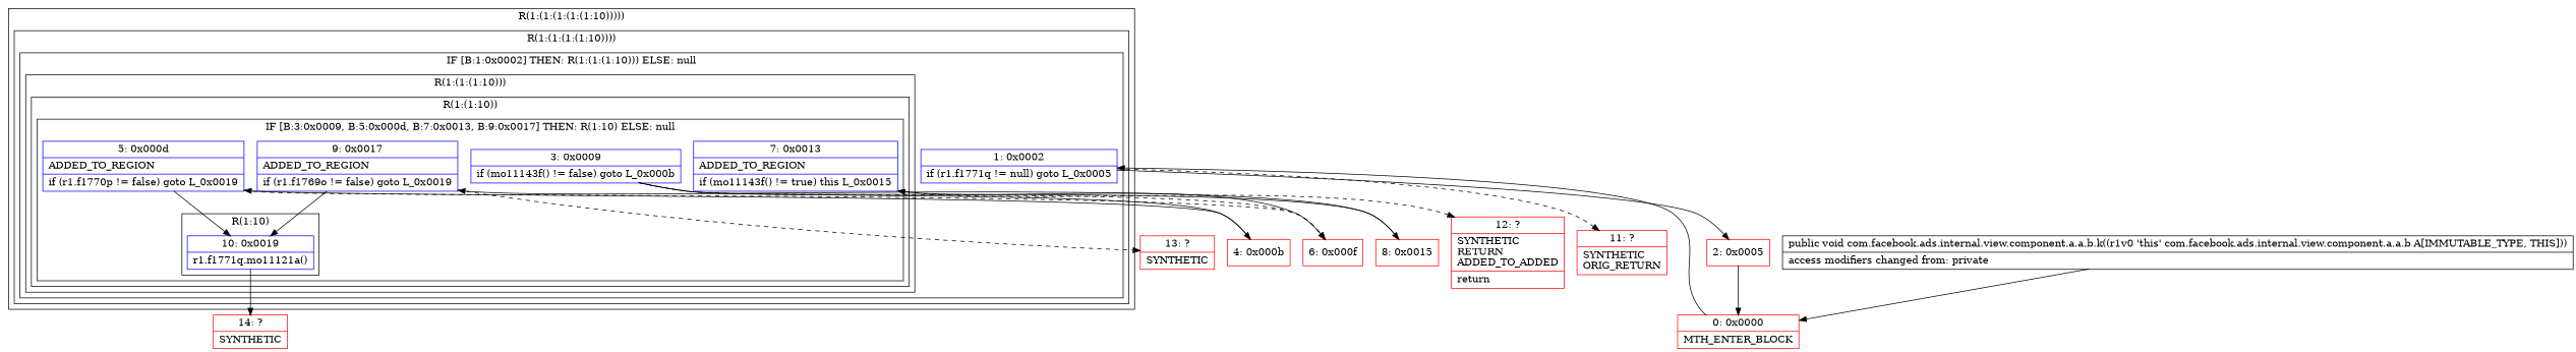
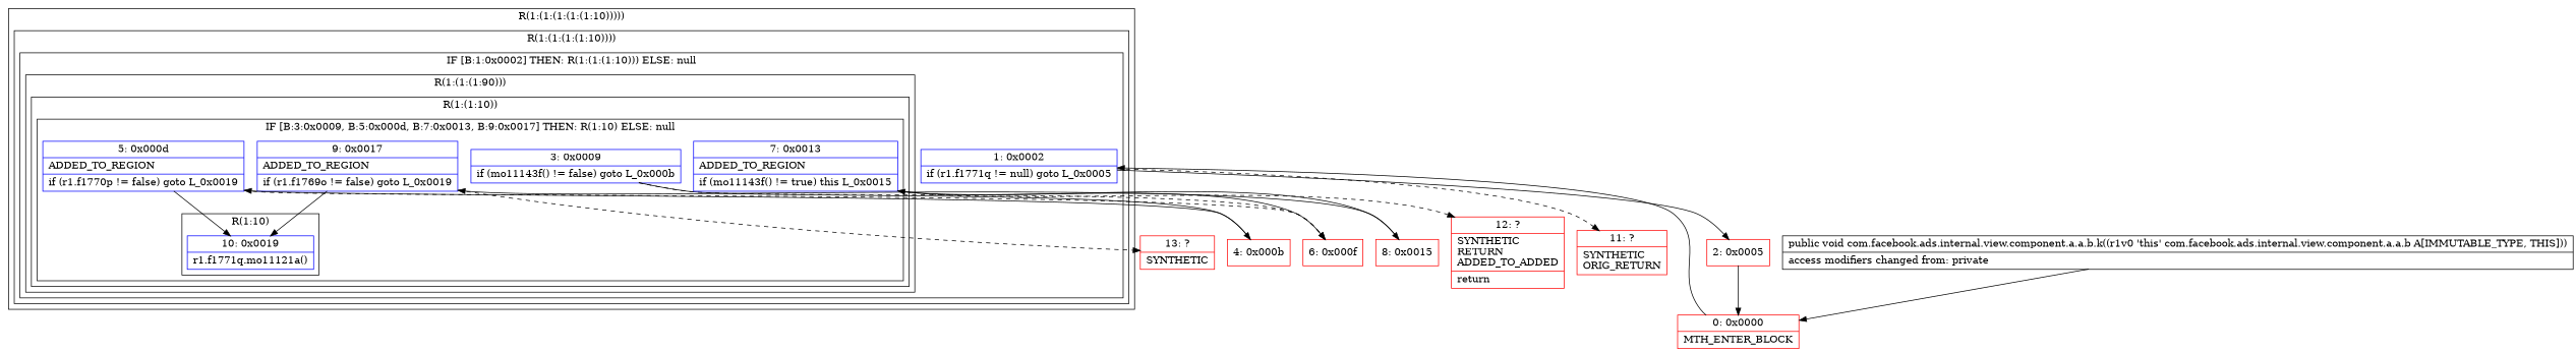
  digraph {
    node [color=red shape=record]
    n1 [color=blue label="{10\:\ 0x0019|r1.f1771q.mo11121a()\l}"]
    n2 [color=blue label="{3\:\ 0x0009|if (mo11143f() != false) goto L_0x000b\l}"]
    n3 [color=blue label="{5\:\ 0x000d|ADDED_TO_REGION\l|if (r1.f1770p != false) goto L_0x0019\l}"]
    n4 [color=blue label="{7\:\ 0x0013|ADDED_TO_REGION\l|if (mo11143f() != true) this L_0x0015\l}"]
    n5 [color=blue label="{9\:\ 0x0017|ADDED_TO_REGION\l|if (r1.f1769o != false) goto L_0x0019\l}"]
    n6 [color=blue label="{1\:\ 0x0002|if (r1.f1771q != null) goto L_0x0005\l}"]
-   n7 [label="{14\:\ ?|SYNTHETIC\l}"]
    n8 [label="{4\:\ 0x000b}"]
    n9 [label="{6\:\ 0x000f}"]
    n10 [label="{8\:\ 0x0015}"]
    n11 [label="{12\:\ ?|SYNTHETIC\lRETURN\lADDED_TO_ADDED\l|return\l}"]
    n12 [label="{13\:\ ?|SYNTHETIC\l}"]
    n13 [label="{2\:\ 0x0005}"]
    n14 [label="{11\:\ ?|SYNTHETIC\lORIG_RETURN\l}"]
    n15 [label="{0\:\ 0x0000|MTH_ENTER_BLOCK\l}"]
    n16 [label="{public void com.facebook.ads.internal.view.component.a.a.b.k((r1v0 'this' com.facebook.ads.internal.view.component.a.a.b A[IMMUTABLE_TYPE, THIS]))  | access modifiers changed from: private\l}" color=""]
    subgraph cluster_1 {
      label="R(1:(1:(1:(1:(1:10)))))"
      subgraph cluster_2 {
        label="R(1:(1:(1:(1:10))))"
        subgraph cluster_3 {
          label="IF [B:1:0x0002] THEN: R(1:(1:(1:10))) ELSE: null"
          n6
          subgraph cluster_4 {
-           label="R(1:(1:(1:10)))"
+           label="R(1:(1:(1:90)))"
            subgraph cluster_5 {
              label="R(1:(1:10))"
              subgraph cluster_6 {
                label="IF [B:3:0x0009, B:5:0x000d, B:7:0x0013, B:9:0x0017] THEN: R(1:10) ELSE: null"
                n2
                n3
                n4
                n5
                subgraph cluster_7 {
                  label="R(1:10)"
                  n1
                }
              }
            }
          }
        }
      }
    }
-   n1 -> n7
    n2 -> n8
    n2 -> n9 [style=dashed]
    n3 -> n1
    n3 -> n9 [style=dashed]
-   n2 -> n10
+   n4 -> n10
    n4 -> n11 [style=dashed]
    n5 -> n1
    n5 -> n12 [style=dashed]
    n6 -> n13
    n6 -> n14 [style=dashed]
    n8 -> n3
    n9 -> n4
    n10 -> n5
    n13 -> n15
    n15 -> n6
    n16 -> n15
  }
